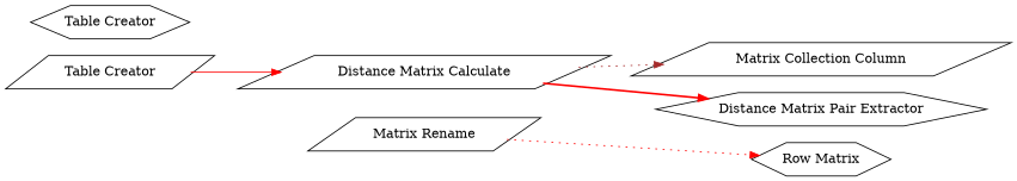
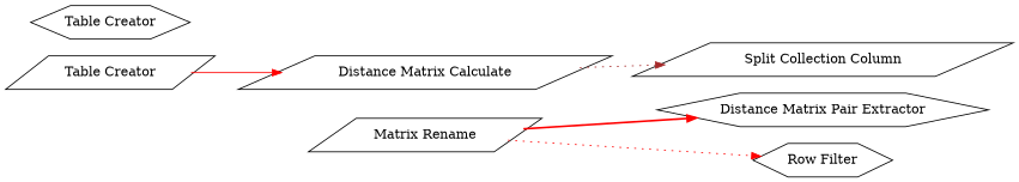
  digraph {
    rankdir=LR
    node [shape=parallelogram]
    edge [color=red style=dotted]
    n1 [label="Table Creator"]
    n2 [label="Distance Matrix Calculate"]
-   n3 [label="Matrix Collection Column"]
+   n3 [label="Split Collection Column"]
    n4 [label="Distance Matrix Pair Extractor" shape=hexagon]
    n5 [label="Matrix Rename"]
-   n6 [label="Row Matrix" shape=hexagon]
+   n6 [label="Row Filter" shape=hexagon]
    n7 [label="Table Creator" shape=hexagon]
    n1 -> n2 [style=solid]
    n2 -> n3 [color=brown]
-   n2 -> n4 [style=bold]
+   n5 -> n4 [style=bold]
    n5 -> n6
  }
